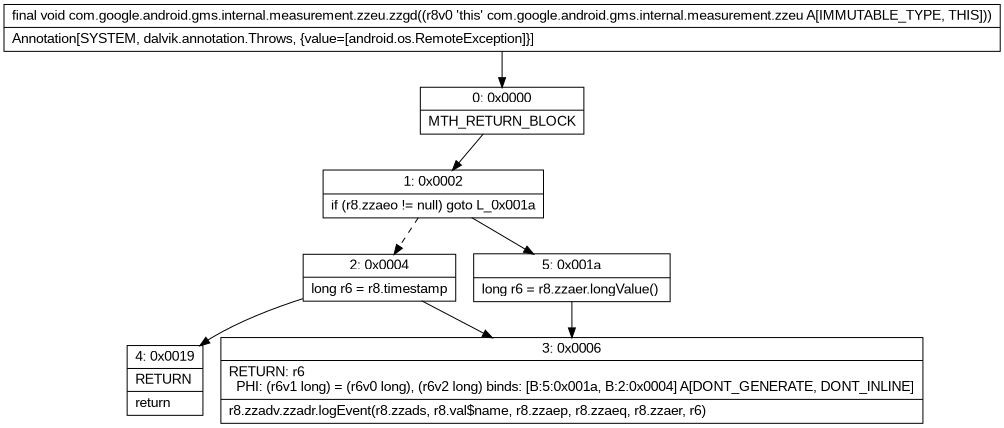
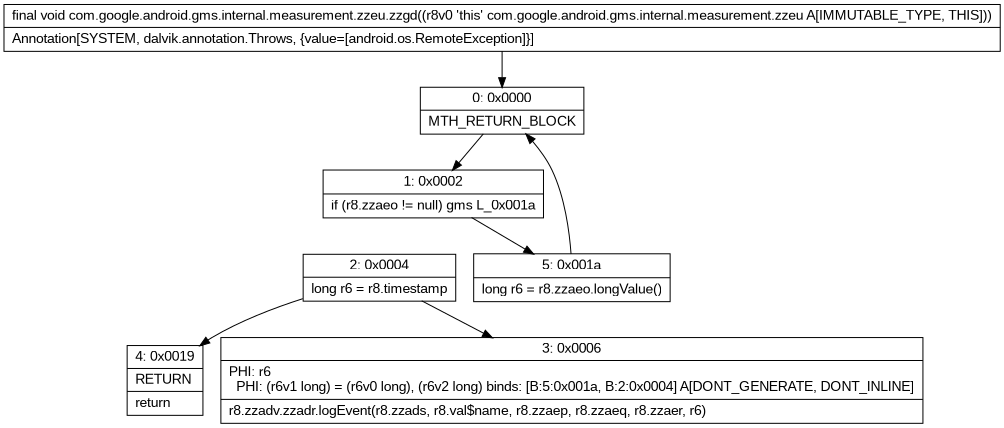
  digraph {
    fontname="Liberation Sans"
    node [fontname="Liberation Sans" shape=record]
    edge [fontname="Liberation Sans"]
    n1 [label="{0\:\ 0x0000|MTH_RETURN_BLOCK\l}"]
-   n2 [label="{1\:\ 0x0002|if (r8.zzaeo != null) goto L_0x001a\l}"]
+   n2 [label="{1\:\ 0x0002|if (r8.zzaeo != null) gms L_0x001a\l}"]
    n3 [label="{2\:\ 0x0004|long r6 = r8.timestamp\l}"]
-   n4 [label="{5\:\ 0x001a|long r6 = r8.zzaer.longValue()\l}"]
-   n5 [label="{3\:\ 0x0006|RETURN: r6 \l  PHI: (r6v1 long) = (r6v0 long), (r6v2 long) binds: [B:5:0x001a, B:2:0x0004] A[DONT_GENERATE, DONT_INLINE]\l|r8.zzadv.zzadr.logEvent(r8.zzads, r8.val$name, r8.zzaep, r8.zzaeq, r8.zzaer, r6)\l}"]
+   n4 [label="{5\:\ 0x001a|long r6 = r8.zzaeo.longValue()\l}"]
+   n5 [label="{3\:\ 0x0006|PHI: r6 \l  PHI: (r6v1 long) = (r6v0 long), (r6v2 long) binds: [B:5:0x001a, B:2:0x0004] A[DONT_GENERATE, DONT_INLINE]\l|r8.zzadv.zzadr.logEvent(r8.zzads, r8.val$name, r8.zzaep, r8.zzaeq, r8.zzaer, r6)\l}"]
    n6 [label="{4\:\ 0x0019|RETURN\l|return\l}"]
    n7 [label="{final void com.google.android.gms.internal.measurement.zzeu.zzgd((r8v0 'this' com.google.android.gms.internal.measurement.zzeu A[IMMUTABLE_TYPE, THIS]))  | Annotation[SYSTEM, dalvik.annotation.Throws, \{value=[android.os.RemoteException]\}]\l}"]
    n1 -> n2
-   n2 -> n3 [style=dashed]
    n2 -> n4
    n3 -> n5
    n3 -> n6
-   n4 -> n5
+   n4 -> n1
    n7 -> n1
  }
